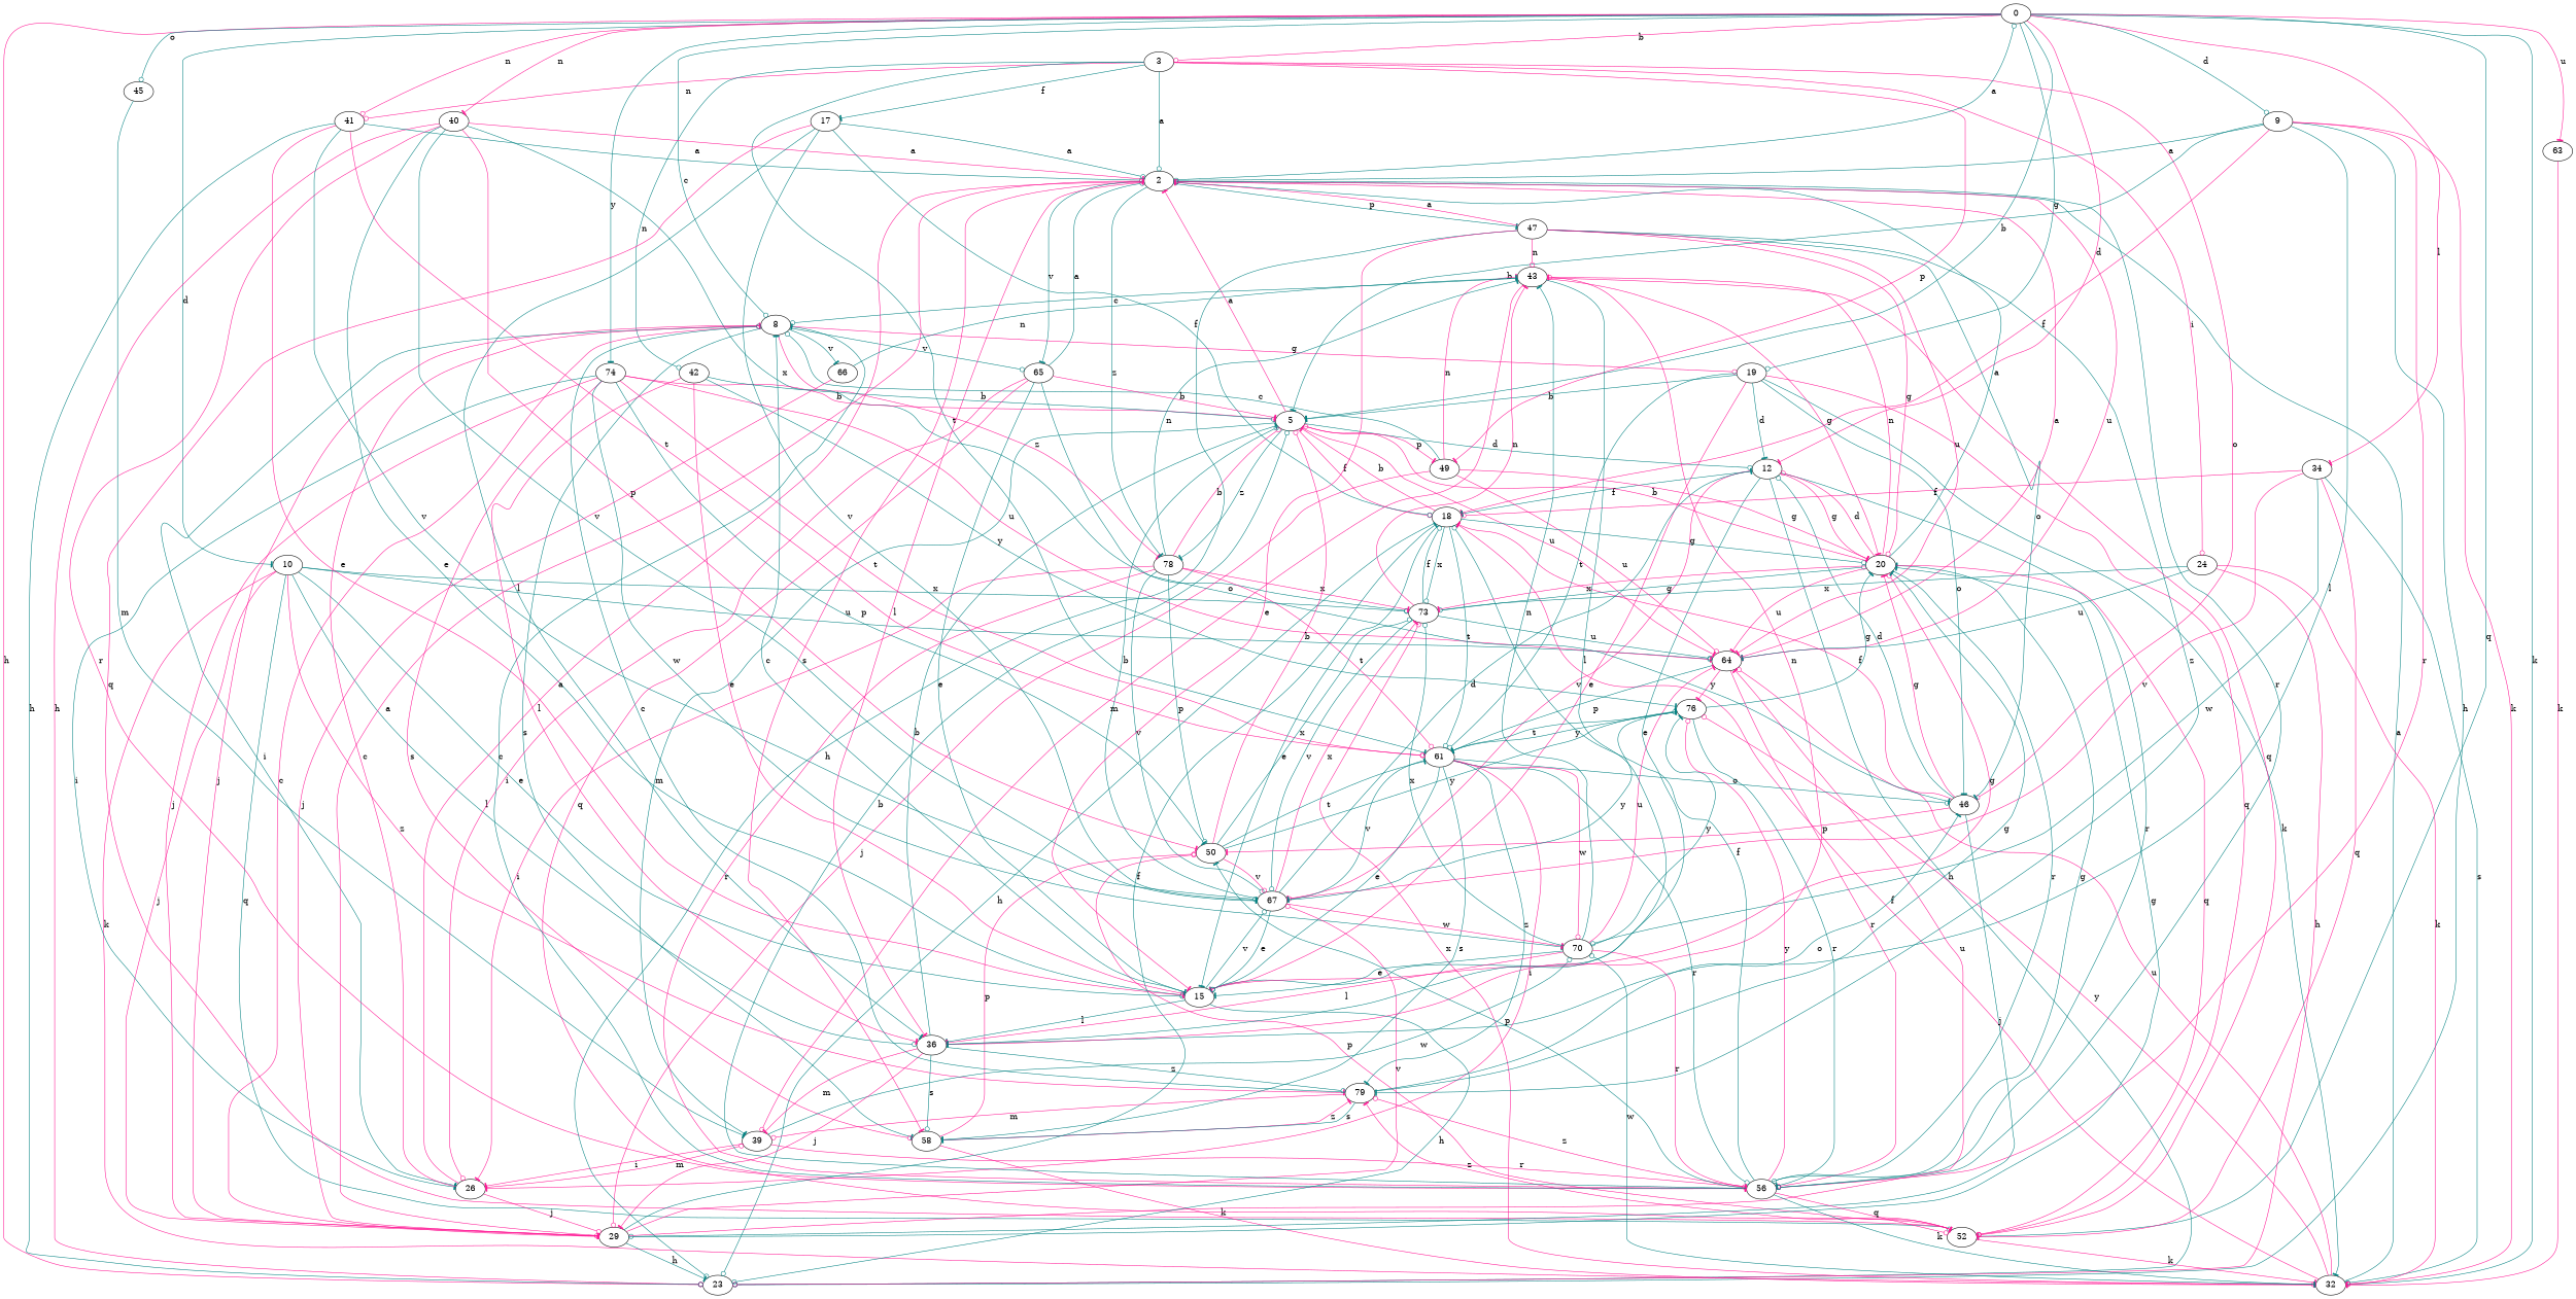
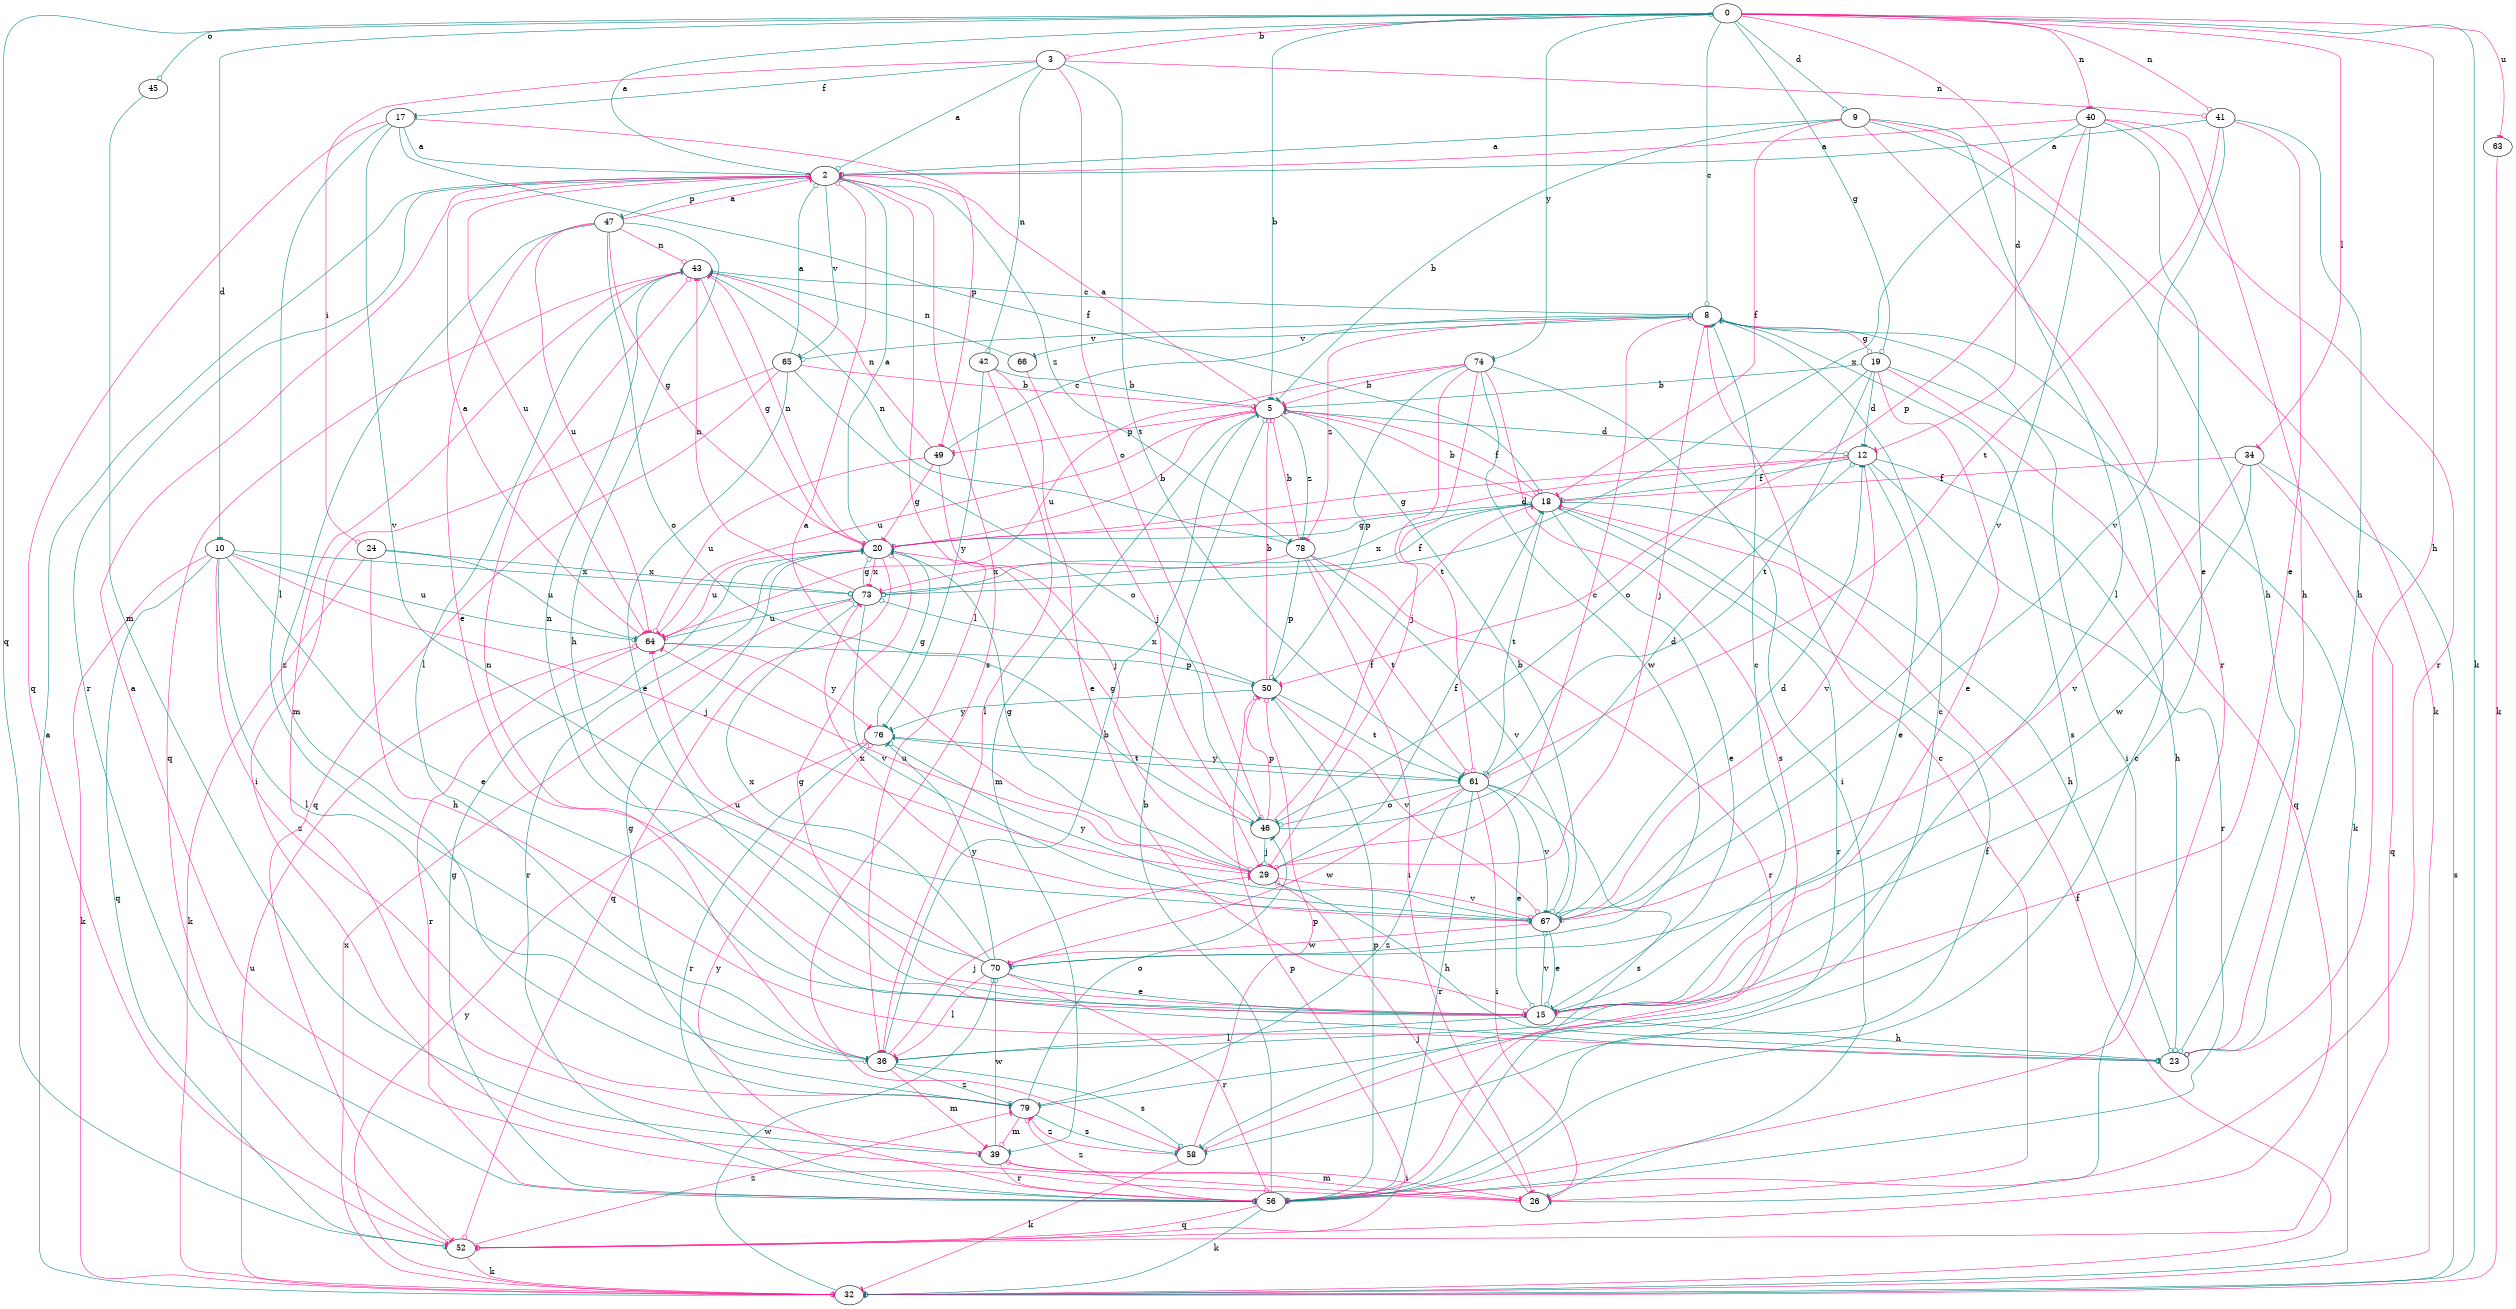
  strict digraph {
    edge [arrowhead=tee color=teal]
    0
    3
    5
    8
    9
    10
    12
    19
    23
    32
    34
    40
    41
    45
    52
    63
    74
    2
    17
    24
    42
    46
    49
    61
    64
    78
    18
    39
    58
    65
    26
    29
    66
    36
    56
    15
    73
    79
    20
    67
    70
    76
    50
    47
    43
    0 -> 3 [arrowhead=odot color=deeppink label=b]
    0 -> 5 [label=b]
    0 -> 8 [arrowhead=odot label=c]
    0 -> 9 [arrowhead=odot label=d]
    0 -> 10 [label=d]
    0 -> 12 [color=deeppink label=d]
    0 -> 19 [arrowhead=odot label=g]
    0 -> 23 [arrowhead=odot color=deeppink label=h]
    0 -> 32 [label=k]
    0 -> 34 [color=deeppink label=l]
    0 -> 40 [color=deeppink label=n]
    0 -> 41 [arrowhead=odot color=deeppink label=n]
    0 -> 45 [arrowhead=odot label=o]
    0 -> 52 [label=q]
    0 -> 63 [color=deeppink label=u]
    0 -> 74 [label=y]
    3 -> 41 [arrowhead=odot color=deeppink label=n]
    3 -> 2 [arrowhead=odot label=a]
    3 -> 17 [label=f]
    3 -> 24 [arrowhead=odot color=deeppink label=i]
    3 -> 42 [arrowhead=odot label=n]
    3 -> 46 [arrowhead=odot color=deeppink label=o]
-   3 -> 49 [color=deeppink label=p]
+   17 -> 49 [color=deeppink label=p]
    3 -> 61 [label=t]
    5 -> 12 [arrowhead=odot label=d]
    5 -> 2 [color=deeppink label=a]
    5 -> 49 [color=deeppink label=p]
    5 -> 64 [color=deeppink label=u]
    5 -> 78 [label=z]
    5 -> 18 [arrowhead=odot color=deeppink label=f]
    5 -> 39 [label=m]
    8 -> 19 [arrowhead=odot color=deeppink label=g]
    8 -> 78 [color=deeppink label=z]
    8 -> 58 [label=s]
    8 -> 65 [arrowhead=odot label=v]
    8 -> 26 [label=i]
    8 -> 29 [arrowhead=odot color=deeppink label=j]
    8 -> 66 [label=v]
    9 -> 5 [label=b]
    9 -> 23 [arrowhead=odot label=h]
    9 -> 32 [arrowhead=odot color=deeppink label=k]
    9 -> 2 [arrowhead=odot label=a]
    9 -> 18 [color=deeppink label=f]
    9 -> 36 [label=l]
    9 -> 56 [arrowhead=odot color=deeppink label=r]
    10 -> 32 [arrowhead=odot color=deeppink label=k]
    10 -> 52 [arrowhead=odot label=q]
    10 -> 64 [arrowhead=odot label=u]
    10 -> 29 [color=deeppink label=j]
    10 -> 36 [arrowhead=odot label=l]
    10 -> 15 [arrowhead=odot label=e]
    10 -> 73 [arrowhead=odot label=x]
    10 -> 79 [color=deeppink label=z]
    12 -> 23 [arrowhead=odot label=h]
    12 -> 18 [label=f]
    12 -> 56 [arrowhead=odot label=r]
    12 -> 15 [label=e]
    12 -> 20 [color=deeppink label=g]
    12 -> 67 [color=deeppink label=v]
    19 -> 5 [label=b]
    19 -> 12 [label=d]
    19 -> 32 [label=k]
    19 -> 52 [arrowhead=odot color=deeppink label=q]
    19 -> 46 [label=o]
    19 -> 61 [arrowhead=odot label=t]
    19 -> 15 [color=deeppink label=e]
    32 -> 2 [arrowhead=odot label=a]
    32 -> 64 [arrowhead=odot color=deeppink label=u]
    32 -> 18 [color=deeppink label=f]
    32 -> 73 [arrowhead=odot color=deeppink label=x]
    32 -> 70 [arrowhead=odot label=w]
    32 -> 76 [arrowhead=odot color=deeppink label=y]
    34 -> 32 [arrowhead=odot label=s]
    34 -> 52 [color=deeppink label=q]
    34 -> 18 [arrowhead=odot color=deeppink label=f]
    34 -> 67 [arrowhead=odot color=deeppink label=v]
    34 -> 70 [arrowhead=odot label=w]
    40 -> 23 [arrowhead=odot color=deeppink label=h]
    40 -> 2 [color=deeppink label=a]
    40 -> 56 [color=deeppink label=r]
    40 -> 15 [arrowhead=odot label=e]
    40 -> 73 [arrowhead=odot label=x]
    40 -> 67 [label=v]
    40 -> 50 [color=deeppink label=p]
    41 -> 23 [arrowhead=odot label=h]
    41 -> 2 [arrowhead=odot label=a]
    41 -> 61 [arrowhead=odot color=deeppink label=t]
    41 -> 15 [color=deeppink label=e]
    41 -> 67 [arrowhead=odot label=v]
    45 -> 39 [label=m]
    52 -> 32 [color=deeppink label=k]
    52 -> 79 [color=deeppink label=z]
    52 -> 50 [arrowhead=odot color=deeppink label=p]
    63 -> 32 [color=deeppink label=k]
    74 -> 5 [color=deeppink label=b]
    74 -> 61 [arrowhead=odot color=deeppink label=t]
    74 -> 64 [color=deeppink label=u]
    74 -> 58 [arrowhead=odot color=deeppink label=s]
    74 -> 26 [label=i]
    74 -> 29 [color=deeppink label=j]
    74 -> 70 [label=w]
    74 -> 50 [label=p]
    2 -> 0 [arrowhead=odot label=a]
    2 -> 64 [color=deeppink label=u]
    2 -> 78 [label=z]
    2 -> 58 [color=deeppink label=s]
    2 -> 65 [label=v]
    2 -> 36 [color=deeppink label=l]
    2 -> 56 [arrowhead=odot label=r]
    2 -> 47 [label=p]
    17 -> 52 [color=deeppink label=q]
    17 -> 2 [arrowhead=odot label=a]
    17 -> 18 [arrowhead=odot label=f]
    17 -> 36 [label=l]
    17 -> 67 [label=v]
    24 -> 23 [arrowhead=odot color=deeppink label=h]
    24 -> 32 [arrowhead=odot color=deeppink label=k]
    24 -> 64 [label=u]
    24 -> 73 [arrowhead=odot label=x]
    42 -> 5 [arrowhead=odot label=b]
    42 -> 36 [color=deeppink label=l]
    42 -> 15 [arrowhead=odot color=deeppink label=e]
    42 -> 76 [label=y]
    46 -> 12 [arrowhead=odot label=d]
    46 -> 18 [color=deeppink label=f]
    46 -> 29 [arrowhead=odot label=j]
    46 -> 20 [color=deeppink label=g]
    46 -> 50 [color=deeppink label=p]
    49 -> 8 [arrowhead=odot label=c]
    49 -> 64 [arrowhead=odot color=deeppink label=u]
    49 -> 29 [arrowhead=odot color=deeppink label=j]
    49 -> 20 [color=deeppink label=g]
    49 -> 43 [color=deeppink label=n]
    61 -> 46 [arrowhead=odot label=o]
    61 -> 58 [label=s]
    61 -> 26 [color=deeppink label=i]
    61 -> 56 [arrowhead=odot label=r]
    61 -> 15 [arrowhead=odot label=e]
    61 -> 79 [label=z]
    61 -> 67 [label=v]
    61 -> 70 [arrowhead=odot color=deeppink label=w]
    61 -> 76 [label=y]
    64 -> 2 [arrowhead=odot color=deeppink label=a]
    64 -> 56 [arrowhead=odot color=deeppink label=r]
    64 -> 76 [color=deeppink label=y]
-   64 -> 61 [label=p]
+   64 -> 50 [label=p]
    78 -> 5 [arrowhead=odot color=deeppink label=b]
    78 -> 61 [arrowhead=odot color=deeppink label=t]
    78 -> 26 [color=deeppink label=i]
    78 -> 56 [color=deeppink label=r]
    78 -> 73 [color=deeppink label=x]
    78 -> 67 [arrowhead=odot label=v]
    78 -> 50 [arrowhead=odot label=p]
    78 -> 43 [label=n]
    18 -> 5 [color=deeppink label=b]
    18 -> 23 [arrowhead=odot label=h]
    18 -> 61 [arrowhead=odot label=t]
+   18 -> 56 [arrowhead=odot label=r]
    18 -> 15 [label=e]
    18 -> 73 [arrowhead=odot label=x]
    18 -> 20 [arrowhead=odot label=g]
    39 -> 26 [color=deeppink label=i]
    39 -> 56 [color=deeppink label=r]
    39 -> 70 [arrowhead=odot label=w]
    58 -> 32 [color=deeppink label=k]
    58 -> 79 [color=deeppink label=z]
    58 -> 50 [arrowhead=odot color=deeppink label=p]
    65 -> 5 [color=deeppink label=b]
    65 -> 52 [color=deeppink label=q]
    65 -> 2 [arrowhead=odot label=a]
    65 -> 46 [label=o]
    65 -> 26 [arrowhead=odot color=deeppink label=i]
    65 -> 15 [label=e]
    26 -> 8 [color=deeppink label=c]
    26 -> 2 [color=deeppink label=a]
    26 -> 39 [arrowhead=odot color=deeppink label=m]
    26 -> 29 [arrowhead=odot color=deeppink label=j]
    29 -> 8 [arrowhead=odot color=deeppink label=c]
    29 -> 23 [label=h]
    29 -> 2 [arrowhead=odot color=deeppink label=a]
    29 -> 64 [color=deeppink label=u]
    29 -> 18 [label=f]
    29 -> 20 [label=g]
    29 -> 67 [arrowhead=odot color=deeppink label=v]
    66 -> 29 [color=deeppink label=j]
    66 -> 43 [label=n]
    36 -> 5 [label=b]
    36 -> 39 [color=deeppink label=m]
    36 -> 58 [arrowhead=odot label=s]
    36 -> 29 [color=deeppink label=j]
    36 -> 79 [arrowhead=odot label=z]
    36 -> 43 [arrowhead=odot color=deeppink label=n]
    56 -> 5 [arrowhead=odot label=b]
    56 -> 8 [label=c]
    56 -> 32 [label=k]
    56 -> 52 [arrowhead=odot color=deeppink label=q]
    56 -> 18 [arrowhead=odot label=f]
    56 -> 79 [arrowhead=odot color=deeppink label=z]
    56 -> 20 [label=g]
    56 -> 76 [arrowhead=odot color=deeppink label=y]
    56 -> 50 [label=p]
    15 -> 8 [label=c]
    15 -> 23 [arrowhead=odot label=h]
    15 -> 36 [label=l]
    15 -> 20 [arrowhead=odot color=deeppink label=g]
    15 -> 67 [arrowhead=odot label=v]
    73 -> 64 [arrowhead=odot label=u]
    73 -> 18 [arrowhead=odot label=f]
    73 -> 20 [arrowhead=odot label=g]
    73 -> 67 [arrowhead=odot label=v]
    73 -> 43 [color=deeppink label=n]
    79 -> 8 [arrowhead=odot label=c]
    79 -> 46 [label=o]
    79 -> 39 [arrowhead=odot color=deeppink label=m]
    79 -> 58 [label=s]
    79 -> 20 [label=g]
    20 -> 5 [arrowhead=odot color=deeppink label=b]
    20 -> 12 [arrowhead=odot color=deeppink label=d]
    20 -> 52 [arrowhead=odot color=deeppink label=q]
    20 -> 2 [arrowhead=odot label=a]
    20 -> 64 [color=deeppink label=u]
    20 -> 56 [arrowhead=odot label=r]
    20 -> 73 [color=deeppink label=x]
    20 -> 43 [color=deeppink label=n]
    67 -> 5 [arrowhead=odot label=b]
    67 -> 12 [label=d]
    67 -> 15 [arrowhead=odot label=e]
    67 -> 73 [color=deeppink label=x]
    67 -> 70 [color=deeppink label=w]
    67 -> 76 [arrowhead=odot label=y]
    70 -> 64 [color=deeppink label=u]
    70 -> 36 [color=deeppink label=l]
    70 -> 56 [arrowhead=odot color=deeppink label=r]
    70 -> 15 [label=e]
    70 -> 73 [arrowhead=odot label=x]
    70 -> 76 [label=y]
    70 -> 43 [label=n]
    76 -> 61 [label=t]
    76 -> 56 [label=r]
    76 -> 20 [label=g]
    50 -> 5 [arrowhead=odot color=deeppink label=b]
    50 -> 61 [label=t]
    50 -> 73 [arrowhead=odot label=x]
    50 -> 67 [arrowhead=odot color=deeppink label=v]
    50 -> 76 [label=y]
    47 -> 23 [arrowhead=odot label=h]
    47 -> 2 [color=deeppink label=a]
    47 -> 46 [label=o]
    47 -> 64 [color=deeppink label=u]
    47 -> 15 [color=deeppink label=e]
    47 -> 79 [label=z]
    47 -> 20 [arrowhead=odot color=deeppink label=g]
    47 -> 43 [arrowhead=odot color=deeppink label=n]
    43 -> 8 [arrowhead=odot label=c]
    43 -> 52 [arrowhead=odot color=deeppink label=q]
    43 -> 39 [arrowhead=odot color=deeppink label=m]
    43 -> 36 [label=l]
    43 -> 20 [color=deeppink label=g]
  }
